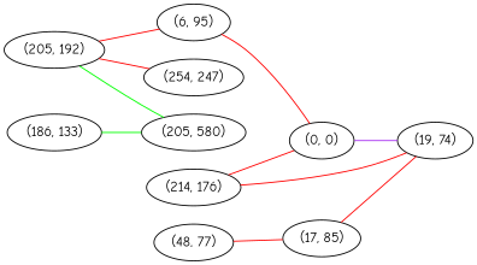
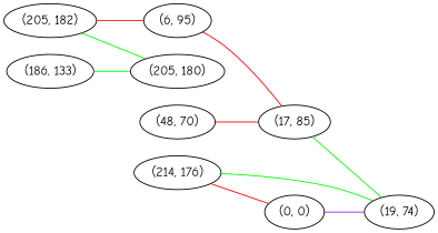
  graph {
    fontname="Comic Neue"
    rankdir=LR
    node [fontname="Comic Neue"]
    edge [color=red fontname="Comic Neue" weight=1]
-   "(205, 182)" [label="(205, 192)"]
-   "(254, 247)"
+   "(205, 182)"
    "(6, 95)"
-   "(205, 180)" [label="(205, 580)"]
+   "(205, 180)"
    "(17, 85)"
-   "(48, 70)" [label="(48, 77)"]
+   "(48, 70)"
    "(19, 74)"
    "(0, 0)"
    "(214, 176)"
    "(186, 133)"
-   "(205, 182)" -- "(254, 247)"
    "(205, 182)" -- "(6, 95)" [weight=2]
    "(205, 182)" -- "(205, 180)" [color=green]
-   "(6, 95)" -- "(0, 0)"
-   "(17, 85)" -- "(19, 74)"
+   "(6, 95)" -- "(17, 85)"
+   "(17, 85)" -- "(19, 74)" [color=green]
    "(48, 70)" -- "(17, 85)"
    "(0, 0)" -- "(19, 74)" [color=purple weight=4]
-   "(214, 176)" -- "(19, 74)" [weight=2]
+   "(214, 176)" -- "(19, 74)" [color=green weight=2]
    "(214, 176)" -- "(0, 0)"
    "(186, 133)" -- "(205, 180)" [color=green]
  }
